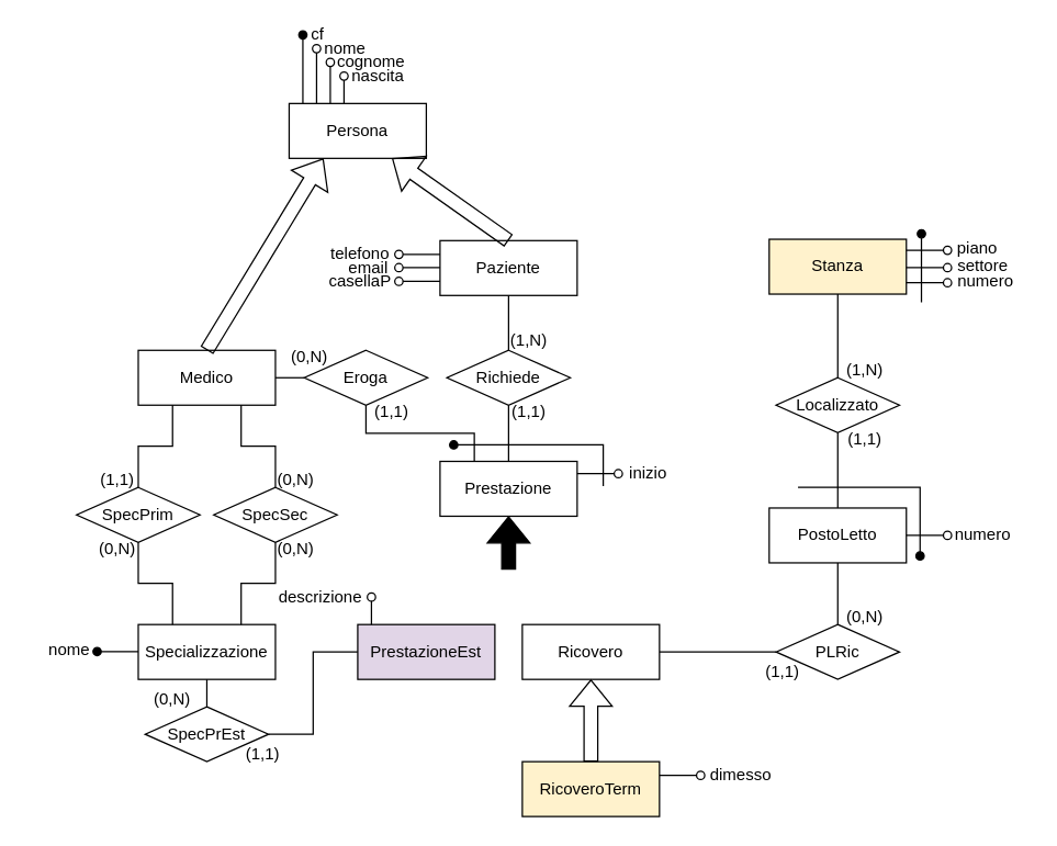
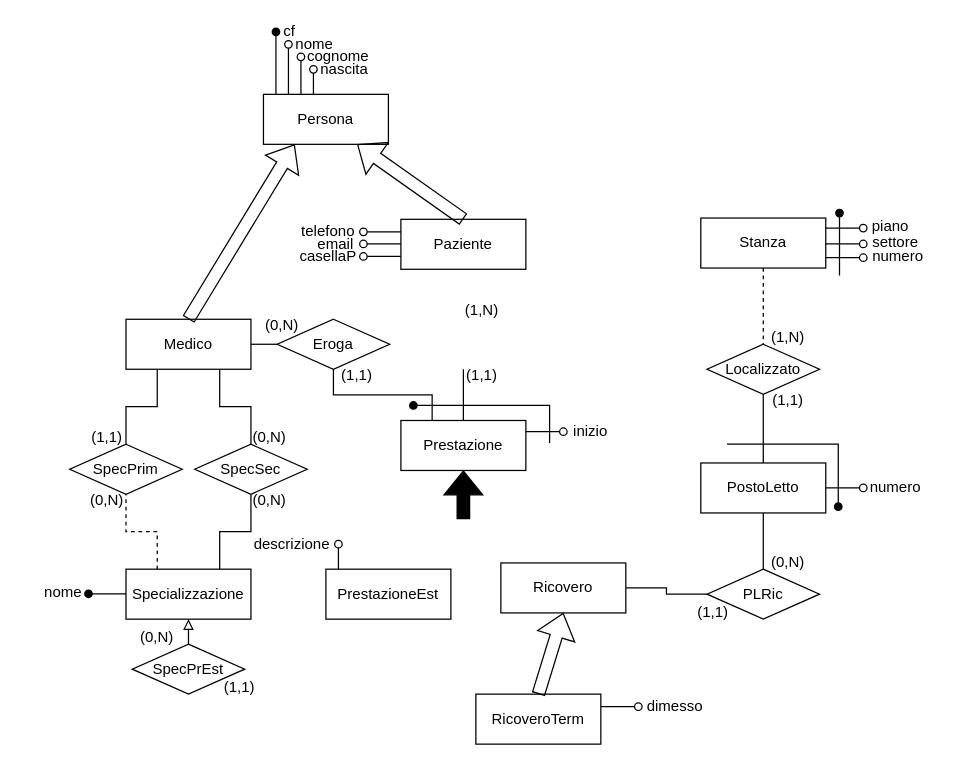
  <mxCell id="0" />
  <mxCell id="1" parent="0" />
  <mxCell id="2" value="Persona" style="whiteSpace=wrap;html=1;align=center;" parent="1" vertex="1"><mxGeometry x="210" y="75" width="100" height="40" as="geometry" /></mxCell>
  <mxCell id="3" style="edgeStyle=orthogonalEdgeStyle;rounded=0;orthogonalLoop=1;jettySize=auto;html=1;exitX=1;exitY=0.5;exitDx=0;exitDy=0;entryX=0;entryY=0.5;entryDx=0;entryDy=0;endArrow=none;endFill=0;" parent="1" source="4" target="71" edge="1"><mxGeometry relative="1" as="geometry" /></mxCell>
  <mxCell id="4" value="Medico" style="whiteSpace=wrap;html=1;align=center;" parent="1" vertex="1"><mxGeometry x="100" y="255" width="100" height="40" as="geometry" /></mxCell>
  <mxCell id="5" value="Paziente" style="whiteSpace=wrap;html=1;align=center;" parent="1" vertex="1"><mxGeometry x="320" y="175" width="100" height="40" as="geometry" /></mxCell>
  <mxCell id="6" value="Prestazione" style="whiteSpace=wrap;html=1;align=center;" parent="1" vertex="1"><mxGeometry x="320" y="336" width="100" height="40" as="geometry" /></mxCell>
  <mxCell id="7" value="" style="shape=flexArrow;endArrow=classic;html=1;rounded=0;exitX=0.5;exitY=0;exitDx=0;exitDy=0;entryX=0.75;entryY=1;entryDx=0;entryDy=0;" parent="1" source="5" target="2" edge="1"><mxGeometry width="50" height="50" relative="1" as="geometry"><mxPoint x="275.18" y="165" as="sourcePoint" /><mxPoint x="274.76" y="125" as="targetPoint" /></mxGeometry></mxCell>
  <mxCell id="8" value="" style="endArrow=oval;html=1;rounded=0;endFill=0;" parent="1" edge="1"><mxGeometry width="50" height="50" relative="1" as="geometry"><mxPoint x="230" y="75" as="sourcePoint" /><mxPoint x="230" y="35" as="targetPoint" /></mxGeometry></mxCell>
  <mxCell id="9" value="" style="endArrow=oval;html=1;rounded=0;endFill=0;" parent="1" edge="1"><mxGeometry width="50" height="50" relative="1" as="geometry"><mxPoint x="240" y="75" as="sourcePoint" /><mxPoint x="240" y="45" as="targetPoint" /></mxGeometry></mxCell>
  <mxCell id="10" value="" style="endArrow=oval;html=1;rounded=0;endFill=0;" parent="1" edge="1"><mxGeometry width="50" height="50" relative="1" as="geometry"><mxPoint x="250" y="75" as="sourcePoint" /><mxPoint x="250" y="55" as="targetPoint" /></mxGeometry></mxCell>
  <mxCell id="11" value="" style="endArrow=oval;html=1;rounded=0;endFill=1;" parent="1" edge="1"><mxGeometry width="50" height="50" relative="1" as="geometry"><mxPoint x="220" y="75" as="sourcePoint" /><mxPoint x="220" y="25" as="targetPoint" /></mxGeometry></mxCell>
  <mxCell id="12" value="cf" style="text;html=1;align=center;verticalAlign=middle;whiteSpace=wrap;rounded=0;" parent="1" vertex="1"><mxGeometry x="201" y="20" width="60" height="10" as="geometry" /></mxCell>
  <mxCell id="13" value="nome" style="text;html=1;align=center;verticalAlign=middle;whiteSpace=wrap;rounded=0;" parent="1" vertex="1"><mxGeometry x="221" y="30" width="60" height="10" as="geometry" /></mxCell>
  <mxCell id="14" value="cognome" style="text;html=1;align=center;verticalAlign=middle;whiteSpace=wrap;rounded=0;" parent="1" vertex="1"><mxGeometry x="240" y="40" width="60" height="10" as="geometry" /></mxCell>
  <mxCell id="15" value="nascita" style="text;html=1;align=center;verticalAlign=middle;whiteSpace=wrap;rounded=0;" parent="1" vertex="1"><mxGeometry x="245" y="50" width="60" height="10" as="geometry" /></mxCell>
  <mxCell id="16" value="SpecSec" style="shape=rhombus;perimeter=rhombusPerimeter;whiteSpace=wrap;html=1;align=center;" parent="1" vertex="1"><mxGeometry x="155" y="355" width="90" height="40" as="geometry" /></mxCell>
  <mxCell id="17" value="SpecPrim" style="shape=rhombus;perimeter=rhombusPerimeter;whiteSpace=wrap;html=1;align=center;" parent="1" vertex="1"><mxGeometry x="55" y="355" width="90" height="40" as="geometry" /></mxCell>
  <mxCell id="18" value="Specializzazione" style="whiteSpace=wrap;html=1;align=center;" parent="1" vertex="1"><mxGeometry x="100" y="455" width="100" height="40" as="geometry" /></mxCell>
  <mxCell id="19" value="" style="endArrow=none;html=1;rounded=0;entryX=0.25;entryY=1;entryDx=0;entryDy=0;exitX=0.5;exitY=0;exitDx=0;exitDy=0;" parent="1" source="17" target="4" edge="1"><mxGeometry width="50" height="50" relative="1" as="geometry"><mxPoint x="70" y="415" as="sourcePoint" /><mxPoint x="120" y="365" as="targetPoint" /><Array as="points"><mxPoint x="100" y="325" /><mxPoint x="125" y="325" /></Array></mxGeometry></mxCell>
  <mxCell id="20" value="" style="endArrow=none;html=1;rounded=0;entryX=0.75;entryY=1;entryDx=0;entryDy=0;exitX=0.5;exitY=0;exitDx=0;exitDy=0;" parent="1" source="16" target="4" edge="1"><mxGeometry width="50" height="50" relative="1" as="geometry"><mxPoint x="110" y="365" as="sourcePoint" /><mxPoint x="135" y="305" as="targetPoint" /><Array as="points"><mxPoint x="200" y="325" /><mxPoint x="175" y="325" /></Array></mxGeometry></mxCell>
  <mxCell id="21" value="" style="endArrow=none;html=1;rounded=0;entryX=0.5;entryY=1;entryDx=0;entryDy=0;exitX=0.75;exitY=0;exitDx=0;exitDy=0;" parent="1" source="18" target="16" edge="1"><mxGeometry width="50" height="50" relative="1" as="geometry"><mxPoint x="210" y="365" as="sourcePoint" /><mxPoint x="185" y="305" as="targetPoint" /><Array as="points"><mxPoint x="175" y="425" /><mxPoint x="200" y="425" /></Array></mxGeometry></mxCell>
- <mxCell id="22" value="" style="endArrow=none;html=1;rounded=0;entryX=0.5;entryY=1;entryDx=0;entryDy=0;exitX=0.25;exitY=0;exitDx=0;exitDy=0;" parent="1" source="18" target="17" edge="1"><mxGeometry width="50" height="50" relative="1" as="geometry"><mxPoint x="185" y="465" as="sourcePoint" /><mxPoint x="210" y="405" as="targetPoint" /><Array as="points"><mxPoint x="125" y="425" /><mxPoint x="100" y="425" /></Array></mxGeometry></mxCell>
+ <mxCell id="22" value="" style="endArrow=none;html=1;rounded=0;entryX=0.5;entryY=1;entryDx=0;entryDy=0;exitX=0.25;exitY=0;exitDx=0;exitDy=0;dashed=1;" parent="1" source="18" target="17" edge="1"><mxGeometry width="50" height="50" relative="1" as="geometry"><mxPoint x="185" y="465" as="sourcePoint" /><mxPoint x="210" y="405" as="targetPoint" /><Array as="points"><mxPoint x="125" y="425" /><mxPoint x="100" y="425" /></Array></mxGeometry></mxCell>
  <mxCell id="23" style="edgeStyle=orthogonalEdgeStyle;rounded=0;orthogonalLoop=1;jettySize=auto;html=1;exitX=0.5;exitY=0;exitDx=0;exitDy=0;entryX=0.5;entryY=1;entryDx=0;entryDy=0;endArrow=none;endFill=0;" parent="1" source="24" target="33" edge="1"><mxGeometry relative="1" as="geometry" /></mxCell>
  <mxCell id="24" value="PostoLetto" style="whiteSpace=wrap;html=1;align=center;" parent="1" vertex="1"><mxGeometry x="560" y="370" width="100" height="40" as="geometry" /></mxCell>
  <mxCell id="25" value="" style="endArrow=oval;html=1;rounded=0;endFill=0;" parent="1" edge="1"><mxGeometry width="50" height="50" relative="1" as="geometry"><mxPoint x="320" y="185" as="sourcePoint" /><mxPoint x="290" y="185" as="targetPoint" /></mxGeometry></mxCell>
  <mxCell id="26" value="" style="endArrow=oval;html=1;rounded=0;endFill=0;" parent="1" edge="1"><mxGeometry width="50" height="50" relative="1" as="geometry"><mxPoint x="320" y="194.76" as="sourcePoint" /><mxPoint x="290" y="194.76" as="targetPoint" /></mxGeometry></mxCell>
  <mxCell id="27" value="" style="endArrow=oval;html=1;rounded=0;endFill=0;" parent="1" edge="1"><mxGeometry width="50" height="50" relative="1" as="geometry"><mxPoint x="320" y="204.76" as="sourcePoint" /><mxPoint x="290" y="204.76" as="targetPoint" /></mxGeometry></mxCell>
  <mxCell id="28" value="telefono" style="text;html=1;align=center;verticalAlign=middle;whiteSpace=wrap;rounded=0;" parent="1" vertex="1"><mxGeometry x="232" y="180" width="60" height="10" as="geometry" /></mxCell>
  <mxCell id="29" value="email" style="text;html=1;align=center;verticalAlign=middle;whiteSpace=wrap;rounded=0;" parent="1" vertex="1"><mxGeometry x="238" y="190" width="60" height="10" as="geometry" /></mxCell>
  <mxCell id="30" value="casellaP" style="text;html=1;align=center;verticalAlign=middle;whiteSpace=wrap;rounded=0;" parent="1" vertex="1"><mxGeometry x="232" y="200" width="60" height="10" as="geometry" /></mxCell>
- <mxCell id="31" style="edgeStyle=orthogonalEdgeStyle;rounded=0;orthogonalLoop=1;jettySize=auto;html=1;exitX=0.5;exitY=1;exitDx=0;exitDy=0;entryX=0.5;entryY=0;entryDx=0;entryDy=0;endArrow=none;endFill=0;" parent="1" source="32" target="33" edge="1"><mxGeometry relative="1" as="geometry" /></mxCell>
- <mxCell id="32" value="Stanza" style="whiteSpace=wrap;html=1;align=center;fillColor=#fff2cc;" parent="1" vertex="1"><mxGeometry x="560" y="174" width="100" height="40" as="geometry" /></mxCell>
+ <mxCell id="31" style="edgeStyle=orthogonalEdgeStyle;rounded=0;orthogonalLoop=1;jettySize=auto;html=1;exitX=0.5;exitY=1;exitDx=0;exitDy=0;entryX=0.5;entryY=0;entryDx=0;entryDy=0;endArrow=none;endFill=0;dashed=1;" parent="1" source="32" target="33" edge="1"><mxGeometry relative="1" as="geometry" /></mxCell>
+ <mxCell id="32" value="Stanza" style="whiteSpace=wrap;html=1;align=center;" parent="1" vertex="1"><mxGeometry x="560" y="174" width="100" height="40" as="geometry" /></mxCell>
  <mxCell id="33" value="Localizzato" style="shape=rhombus;perimeter=rhombusPerimeter;whiteSpace=wrap;html=1;align=center;" parent="1" vertex="1"><mxGeometry x="565" y="275" width="90" height="40" as="geometry" /></mxCell>
  <mxCell id="34" value="" style="endArrow=oval;html=1;rounded=0;endFill=0;" parent="1" edge="1"><mxGeometry width="50" height="50" relative="1" as="geometry"><mxPoint x="660" y="182" as="sourcePoint" /><mxPoint x="690" y="182" as="targetPoint" /></mxGeometry></mxCell>
  <mxCell id="35" value="" style="endArrow=oval;html=1;rounded=0;endFill=0;" parent="1" edge="1"><mxGeometry width="50" height="50" relative="1" as="geometry"><mxPoint x="660" y="194.76" as="sourcePoint" /><mxPoint x="690" y="194.76" as="targetPoint" /></mxGeometry></mxCell>
  <mxCell id="36" value="piano" style="text;html=1;align=center;verticalAlign=middle;whiteSpace=wrap;rounded=0;" parent="1" vertex="1"><mxGeometry x="682" y="176" width="60" height="10" as="geometry" /></mxCell>
  <mxCell id="37" value="settore" style="text;html=1;align=center;verticalAlign=middle;whiteSpace=wrap;rounded=0;" parent="1" vertex="1"><mxGeometry x="686" y="189" width="60" height="10" as="geometry" /></mxCell>
- <mxCell id="38" style="edgeStyle=orthogonalEdgeStyle;rounded=0;orthogonalLoop=1;jettySize=auto;html=1;exitX=0.5;exitY=0;exitDx=0;exitDy=0;entryX=0.5;entryY=1;entryDx=0;entryDy=0;endArrow=none;endFill=0;" parent="1" source="39" target="5" edge="1"><mxGeometry relative="1" as="geometry" /></mxCell>
- <mxCell id="39" value="Richiede" style="shape=rhombus;perimeter=rhombusPerimeter;whiteSpace=wrap;html=1;align=center;" parent="1" vertex="1"><mxGeometry x="325" y="255" width="90" height="40" as="geometry" /></mxCell>
- <mxCell id="40" style="edgeStyle=orthogonalEdgeStyle;rounded=0;orthogonalLoop=1;jettySize=auto;html=1;exitX=0;exitY=0.5;exitDx=0;exitDy=0;entryX=1;entryY=0.5;entryDx=0;entryDy=0;endArrow=none;endFill=0;" parent="1" source="41" target="42" edge="1"><mxGeometry relative="1" as="geometry" /></mxCell>
- <mxCell id="41" value="PrestazioneEst" style="whiteSpace=wrap;html=1;align=center;fillColor=#e1d5e7;" parent="1" vertex="1"><mxGeometry x="260" y="455" width="100" height="40" as="geometry" /></mxCell>
+ <mxCell id="41" value="PrestazioneEst" style="whiteSpace=wrap;html=1;align=center;" parent="1" vertex="1"><mxGeometry x="260" y="455" width="100" height="40" as="geometry" /></mxCell>
  <mxCell id="42" value="SpecPrEst" style="shape=rhombus;perimeter=rhombusPerimeter;whiteSpace=wrap;html=1;align=center;" parent="1" vertex="1"><mxGeometry x="105" y="515" width="90" height="40" as="geometry" /></mxCell>
- <mxCell id="43" style="edgeStyle=orthogonalEdgeStyle;rounded=0;orthogonalLoop=1;jettySize=auto;html=1;exitX=0.5;exitY=0;exitDx=0;exitDy=0;entryX=0.5;entryY=1;entryDx=0;entryDy=0;endArrow=none;endFill=0;" parent="1" source="42" target="18" edge="1"><mxGeometry relative="1" as="geometry" /></mxCell>
+ <mxCell id="43" style="edgeStyle=orthogonalEdgeStyle;rounded=0;orthogonalLoop=1;jettySize=auto;html=1;exitX=0.5;exitY=0;exitDx=0;exitDy=0;entryX=0.5;entryY=1;entryDx=0;entryDy=0;endArrow=block;endFill=0;" parent="1" source="42" target="18" edge="1"><mxGeometry relative="1" as="geometry" /></mxCell>
  <mxCell id="44" value="" style="endArrow=oval;html=1;rounded=0;endFill=0;exitX=0.1;exitY=0;exitDx=0;exitDy=0;exitPerimeter=0;" parent="1" source="41" edge="1"><mxGeometry width="50" height="50" relative="1" as="geometry"><mxPoint x="270" y="415" as="sourcePoint" /><mxPoint x="270" y="435" as="targetPoint" /></mxGeometry></mxCell>
  <mxCell id="45" value="descrizione" style="text;html=1;align=center;verticalAlign=middle;whiteSpace=wrap;rounded=0;" parent="1" vertex="1"><mxGeometry x="203" y="430" width="60" height="10" as="geometry" /></mxCell>
  <mxCell id="46" value="numero" style="text;html=1;align=center;verticalAlign=middle;whiteSpace=wrap;rounded=0;" parent="1" vertex="1"><mxGeometry x="686" y="385" width="60" height="10" as="geometry" /></mxCell>
  <mxCell id="47" value="" style="endArrow=oval;html=1;rounded=0;endFill=0;" parent="1" edge="1"><mxGeometry width="50" height="50" relative="1" as="geometry"><mxPoint x="660" y="390" as="sourcePoint" /><mxPoint x="690" y="390" as="targetPoint" /></mxGeometry></mxCell>
  <mxCell id="48" value="(1,N)" style="text;html=1;align=center;verticalAlign=middle;whiteSpace=wrap;rounded=0;" parent="1" vertex="1"><mxGeometry x="600" y="265" width="60" height="10" as="geometry" /></mxCell>
  <mxCell id="49" value="(1,1)" style="text;html=1;align=center;verticalAlign=middle;whiteSpace=wrap;rounded=0;" parent="1" vertex="1"><mxGeometry x="600" y="315" width="60" height="10" as="geometry" /></mxCell>
  <mxCell id="50" value="(1,N)" style="text;html=1;align=center;verticalAlign=middle;whiteSpace=wrap;rounded=0;" parent="1" vertex="1"><mxGeometry x="355" y="243" width="60" height="10" as="geometry" /></mxCell>
  <mxCell id="51" style="edgeStyle=orthogonalEdgeStyle;rounded=0;orthogonalLoop=1;jettySize=auto;html=1;exitX=0.25;exitY=0;exitDx=0;exitDy=0;entryX=0.5;entryY=0;entryDx=0;entryDy=0;endArrow=none;endFill=0;" parent="1" source="52" target="6" edge="1"><mxGeometry relative="1" as="geometry"><Array as="points"><mxPoint x="370" y="315" /><mxPoint x="370" y="315" /></Array></mxGeometry></mxCell>
  <mxCell id="52" value="(1,1)" style="text;html=1;align=center;verticalAlign=middle;whiteSpace=wrap;rounded=0;" parent="1" vertex="1"><mxGeometry x="355" y="295" width="60" height="10" as="geometry" /></mxCell>
  <mxCell id="53" value="(1,1)" style="text;html=1;align=center;verticalAlign=middle;whiteSpace=wrap;rounded=0;" parent="1" vertex="1"><mxGeometry x="161" y="545" width="60" height="10" as="geometry" /></mxCell>
  <mxCell id="54" value="(0,N)" style="text;html=1;align=center;verticalAlign=middle;whiteSpace=wrap;rounded=0;" parent="1" vertex="1"><mxGeometry x="95" y="505" width="60" height="10" as="geometry" /></mxCell>
  <mxCell id="55" value="(0,N)" style="text;html=1;align=center;verticalAlign=middle;whiteSpace=wrap;rounded=0;" parent="1" vertex="1"><mxGeometry x="185" y="345" width="60" height="10" as="geometry" /></mxCell>
  <mxCell id="56" value="(0,N)" style="text;html=1;align=center;verticalAlign=middle;whiteSpace=wrap;rounded=0;" parent="1" vertex="1"><mxGeometry x="185" y="395" width="60" height="10" as="geometry" /></mxCell>
  <mxCell id="57" value="(0,N)" style="text;html=1;align=center;verticalAlign=middle;whiteSpace=wrap;rounded=0;" parent="1" vertex="1"><mxGeometry x="55" y="395" width="60" height="10" as="geometry" /></mxCell>
  <mxCell id="58" value="(1,1)" style="text;html=1;align=center;verticalAlign=middle;whiteSpace=wrap;rounded=0;" parent="1" vertex="1"><mxGeometry x="55" y="345" width="60" height="10" as="geometry" /></mxCell>
  <mxCell id="59" value="" style="endArrow=oval;html=1;rounded=0;endFill=1;" parent="1" edge="1"><mxGeometry width="50" height="50" relative="1" as="geometry"><mxPoint x="100" y="474.67" as="sourcePoint" /><mxPoint x="70" y="474.67" as="targetPoint" /></mxGeometry></mxCell>
  <mxCell id="60" value="nome" style="text;html=1;align=center;verticalAlign=middle;whiteSpace=wrap;rounded=0;" parent="1" vertex="1"><mxGeometry x="20" y="469" width="60" height="10" as="geometry" /></mxCell>
  <mxCell id="61" value="" style="endArrow=oval;html=1;rounded=0;endFill=1;" parent="1" edge="1"><mxGeometry width="50" height="50" relative="1" as="geometry"><mxPoint x="581" y="355" as="sourcePoint" /><mxPoint x="670" y="405" as="targetPoint" /><Array as="points"><mxPoint x="670" y="355" /></Array></mxGeometry></mxCell>
  <mxCell id="62" value="" style="endArrow=oval;html=1;rounded=0;endFill=0;" parent="1" edge="1"><mxGeometry width="50" height="50" relative="1" as="geometry"><mxPoint x="660" y="205.76" as="sourcePoint" /><mxPoint x="690" y="205.76" as="targetPoint" /></mxGeometry></mxCell>
  <mxCell id="63" value="numero" style="text;html=1;align=center;verticalAlign=middle;whiteSpace=wrap;rounded=0;" parent="1" vertex="1"><mxGeometry x="688" y="200" width="60" height="10" as="geometry" /></mxCell>
  <mxCell id="64" value="" style="endArrow=oval;html=1;rounded=0;endFill=1;" parent="1" edge="1"><mxGeometry width="50" height="50" relative="1" as="geometry"><mxPoint x="671" y="220" as="sourcePoint" /><mxPoint x="671" y="170" as="targetPoint" /></mxGeometry></mxCell>
  <mxCell id="65" value="" style="endArrow=oval;html=1;rounded=0;endFill=0;" parent="1" edge="1"><mxGeometry width="50" height="50" relative="1" as="geometry"><mxPoint x="420" y="345" as="sourcePoint" /><mxPoint x="450" y="345" as="targetPoint" /></mxGeometry></mxCell>
  <mxCell id="66" value="" style="endArrow=oval;html=1;rounded=0;endFill=0;" parent="1" edge="1"><mxGeometry width="50" height="50" relative="1" as="geometry"><mxPoint x="480" y="565" as="sourcePoint" /><mxPoint x="510" y="565" as="targetPoint" /></mxGeometry></mxCell>
  <mxCell id="67" value="inizio" style="text;html=1;align=center;verticalAlign=middle;whiteSpace=wrap;rounded=0;" parent="1" vertex="1"><mxGeometry x="442" y="340" width="60" height="10" as="geometry" /></mxCell>
  <mxCell id="68" value="dimesso" style="text;html=1;align=center;verticalAlign=middle;whiteSpace=wrap;rounded=0;" parent="1" vertex="1"><mxGeometry x="496" y="560" width="87" height="10" as="geometry" /></mxCell>
  <mxCell id="69" value="" style="shape=flexArrow;endArrow=classic;html=1;rounded=0;exitX=0.5;exitY=0;exitDx=0;exitDy=0;entryX=0.25;entryY=1;entryDx=0;entryDy=0;" parent="1" source="4" target="2" edge="1"><mxGeometry width="50" height="50" relative="1" as="geometry"><mxPoint x="201.42" y="165" as="sourcePoint" /><mxPoint x="201" y="125" as="targetPoint" /></mxGeometry></mxCell>
  <mxCell id="70" style="edgeStyle=orthogonalEdgeStyle;rounded=0;orthogonalLoop=1;jettySize=auto;html=1;exitX=0.5;exitY=1;exitDx=0;exitDy=0;entryX=0.25;entryY=0;entryDx=0;entryDy=0;endArrow=none;endFill=0;" parent="1" source="71" target="6" edge="1"><mxGeometry relative="1" as="geometry" /></mxCell>
  <mxCell id="71" value="Eroga" style="shape=rhombus;perimeter=rhombusPerimeter;whiteSpace=wrap;html=1;align=center;" parent="1" vertex="1"><mxGeometry x="221" y="255" width="90" height="40" as="geometry" /></mxCell>
  <mxCell id="72" value="" style="shape=flexArrow;endArrow=classic;html=1;rounded=0;entryX=0.5;entryY=1;entryDx=0;entryDy=0;fillColor=#000000;" parent="1" target="6" edge="1"><mxGeometry width="50" height="50" relative="1" as="geometry"><mxPoint x="370" y="415" as="sourcePoint" /><mxPoint x="395" y="419" as="targetPoint" /></mxGeometry></mxCell>
  <mxCell id="73" style="edgeStyle=orthogonalEdgeStyle;rounded=0;orthogonalLoop=1;jettySize=auto;html=1;exitX=1;exitY=0.5;exitDx=0;exitDy=0;entryX=0;entryY=0.5;entryDx=0;entryDy=0;endArrow=none;endFill=0;" parent="1" source="74" target="76" edge="1"><mxGeometry relative="1" as="geometry" /></mxCell>
- <mxCell id="74" value="Ricovero" style="whiteSpace=wrap;html=1;align=center;" parent="1" vertex="1"><mxGeometry x="380" y="455" width="100" height="40" as="geometry" /></mxCell>
+ <mxCell id="74" value="Ricovero" style="whiteSpace=wrap;html=1;align=center;" parent="1" vertex="1"><mxGeometry x="400" y="450" width="100" height="40" as="geometry" /></mxCell>
  <mxCell id="75" style="edgeStyle=orthogonalEdgeStyle;rounded=0;orthogonalLoop=1;jettySize=auto;html=1;exitX=0.5;exitY=0;exitDx=0;exitDy=0;entryX=0.5;entryY=1;entryDx=0;entryDy=0;endArrow=none;endFill=0;" parent="1" source="76" target="24" edge="1"><mxGeometry relative="1" as="geometry" /></mxCell>
  <mxCell id="76" value="PLRic" style="shape=rhombus;perimeter=rhombusPerimeter;whiteSpace=wrap;html=1;align=center;" parent="1" vertex="1"><mxGeometry x="565" y="455" width="90" height="40" as="geometry" /></mxCell>
  <mxCell id="77" value="(1,1)" style="text;html=1;align=center;verticalAlign=middle;whiteSpace=wrap;rounded=0;" parent="1" vertex="1"><mxGeometry x="540" y="485" width="60" height="10" as="geometry" /></mxCell>
  <mxCell id="78" value="(0,N)" style="text;html=1;align=center;verticalAlign=middle;whiteSpace=wrap;rounded=0;" parent="1" vertex="1"><mxGeometry x="600" y="445" width="60" height="10" as="geometry" /></mxCell>
  <mxCell id="79" value="(0,N)" style="text;html=1;align=center;verticalAlign=middle;whiteSpace=wrap;rounded=0;" parent="1" vertex="1"><mxGeometry x="195" y="255" width="60" height="10" as="geometry" /></mxCell>
  <mxCell id="80" value="(1,1)" style="text;html=1;align=center;verticalAlign=middle;whiteSpace=wrap;rounded=0;" parent="1" vertex="1"><mxGeometry x="255" y="295" width="60" height="10" as="geometry" /></mxCell>
  <mxCell id="81" value="" style="endArrow=oval;html=1;rounded=0;endFill=1;" parent="1" edge="1"><mxGeometry width="50" height="50" relative="1" as="geometry"><mxPoint x="439" y="354" as="sourcePoint" /><mxPoint x="330" y="324" as="targetPoint" /><Array as="points"><mxPoint x="439" y="324" /></Array></mxGeometry></mxCell>
- <mxCell id="82" value="RicoveroTerm" style="whiteSpace=wrap;html=1;align=center;fillColor=#fff2cc;" parent="1" vertex="1"><mxGeometry x="380" y="555" width="100" height="40" as="geometry" /></mxCell>
+ <mxCell id="82" value="RicoveroTerm" style="whiteSpace=wrap;html=1;align=center;" parent="1" vertex="1"><mxGeometry x="380" y="555" width="100" height="40" as="geometry" /></mxCell>
  <mxCell id="83" value="" style="shape=flexArrow;endArrow=classic;html=1;rounded=0;exitX=0.5;exitY=0;exitDx=0;exitDy=0;entryX=0.5;entryY=1;entryDx=0;entryDy=0;" parent="1" source="82" target="74" edge="1"><mxGeometry width="50" height="50" relative="1" as="geometry"><mxPoint x="472.5" y="539" as="sourcePoint" /><mxPoint x="387.5" y="479" as="targetPoint" /></mxGeometry></mxCell>
